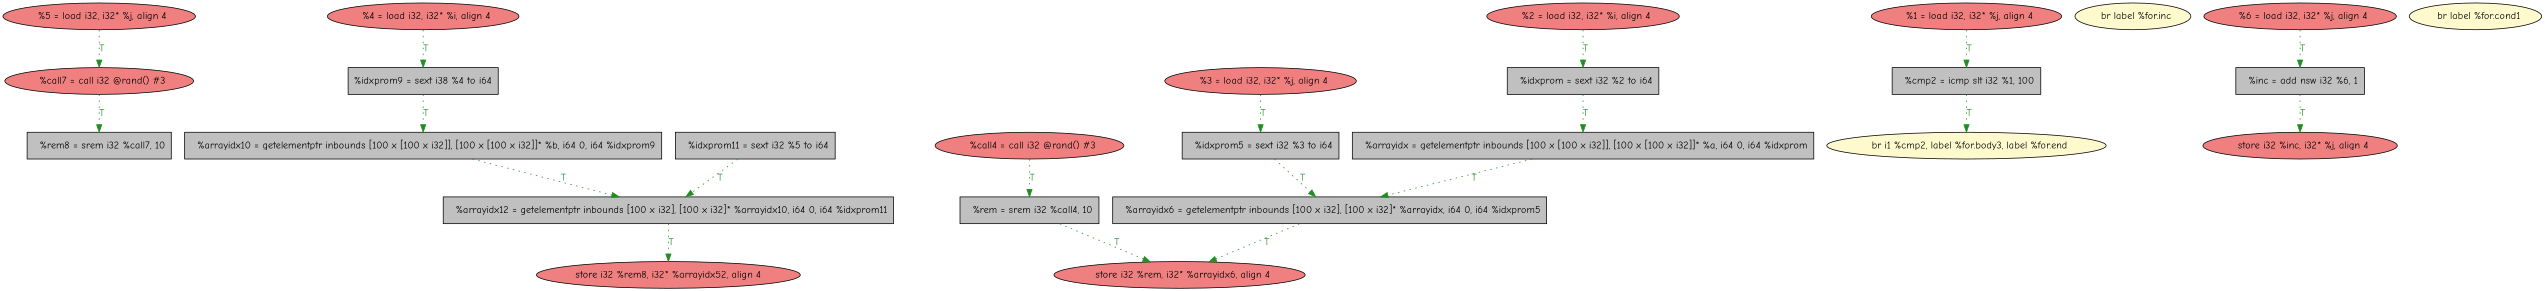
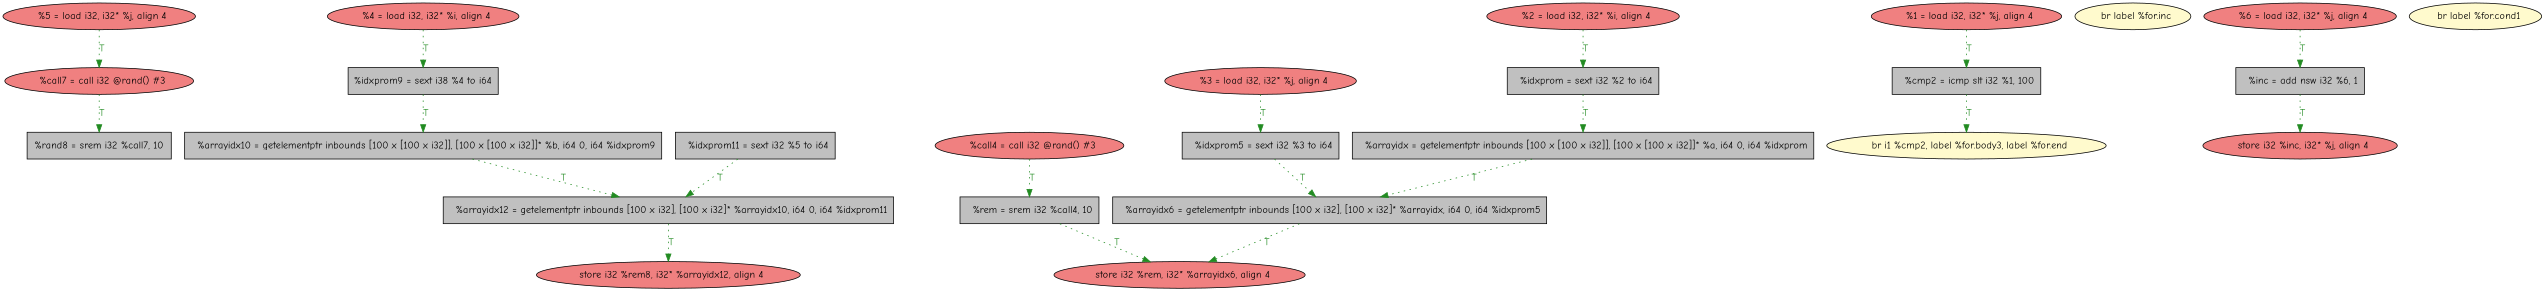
  digraph {
    fontname="Comic Neue"
    node [fillcolor=grey fontname="Comic Neue" shape=ellipse style=filled]
    edge [color=forestgreen fontcolor=forestgreen fontname="Comic Neue" style=dotted]
-   n1 [label="  %rem8 = srem i32 %call7, 10" shape=rectangle]
-   n2 [fillcolor=lightcoral label="store i32 %rem8, i32* %arrayidx52, align 4"]
+   n1 [label="%rand8 = srem i32 %call7, 10" shape=rectangle]
+   n2 [fillcolor=lightcoral label="  store i32 %rem8, i32* %arrayidx12, align 4"]
    n3 [fillcolor=lightcoral label="  %call7 = call i32 @rand() #3"]
    n4 [label="  %arrayidx6 = getelementptr inbounds [100 x i32], [100 x i32]* %arrayidx, i64 0, i64 %idxprom5" shape=rectangle]
    n5 [fillcolor=lightcoral label="  store i32 %rem, i32* %arrayidx6, align 4"]
    n6 [label="  %cmp2 = icmp slt i32 %1, 100" shape=rectangle]
    n7 [fillcolor=lemonchiffon label="  br i1 %cmp2, label %for.body3, label %for.end"]
    n8 [fillcolor=lightcoral label="  %3 = load i32, i32* %j, align 4"]
    n9 [label="  %idxprom5 = sext i32 %3 to i64" shape=rectangle]
    n10 [label="  %arrayidx12 = getelementptr inbounds [100 x i32], [100 x i32]* %arrayidx10, i64 0, i64 %idxprom11" shape=rectangle]
    n11 [fillcolor=lemonchiffon label="  br label %for.inc"]
    n12 [label="  %inc = add nsw i32 %6, 1" shape=rectangle]
    n13 [fillcolor=lightcoral label="  store i32 %inc, i32* %j, align 4"]
    n14 [label="%idxprom9 = sext i38 %4 to i64" shape=rectangle]
    n15 [label="  %arrayidx10 = getelementptr inbounds [100 x [100 x i32]], [100 x [100 x i32]]* %b, i64 0, i64 %idxprom9" shape=rectangle]
    n16 [fillcolor=lightcoral label="  %6 = load i32, i32* %j, align 4"]
    n17 [fillcolor=lightcoral label="  %2 = load i32, i32* %i, align 4"]
    n18 [label="  %idxprom = sext i32 %2 to i64" shape=rectangle]
    n19 [label="  %arrayidx = getelementptr inbounds [100 x [100 x i32]], [100 x [100 x i32]]* %a, i64 0, i64 %idxprom" shape=rectangle]
    n20 [label="  %idxprom11 = sext i32 %5 to i64" shape=rectangle]
    n21 [fillcolor=lightcoral label="  %5 = load i32, i32* %j, align 4"]
    n22 [fillcolor=lemonchiffon label="  br label %for.cond1"]
    n23 [fillcolor=lightcoral label="  %4 = load i32, i32* %i, align 4"]
    n24 [fillcolor=lightcoral label="  %1 = load i32, i32* %j, align 4"]
    n25 [label="  %rem = srem i32 %call4, 10" shape=rectangle]
    n26 [fillcolor=lightcoral label="  %call4 = call i32 @rand() #3"]
    n3 -> n1 [label=T]
    n4 -> n5 [label=T]
    n6 -> n7 [label=T]
    n8 -> n9 [label=T]
    n9 -> n4 [label=T]
    n10 -> n2 [label=T]
    n12 -> n13 [label=T]
    n14 -> n15 [label=T]
    n15 -> n10 [label=T]
    n16 -> n12 [label=T]
    n17 -> n18 [label=T]
    n18 -> n19 [label=T]
    n19 -> n4 [label=T]
    n20 -> n10 [label=T]
    n21 -> n3 [label=T]
    n23 -> n14 [label=T]
    n24 -> n6 [label=T]
    n25 -> n5 [label=T]
    n26 -> n25 [label=T]
  }
